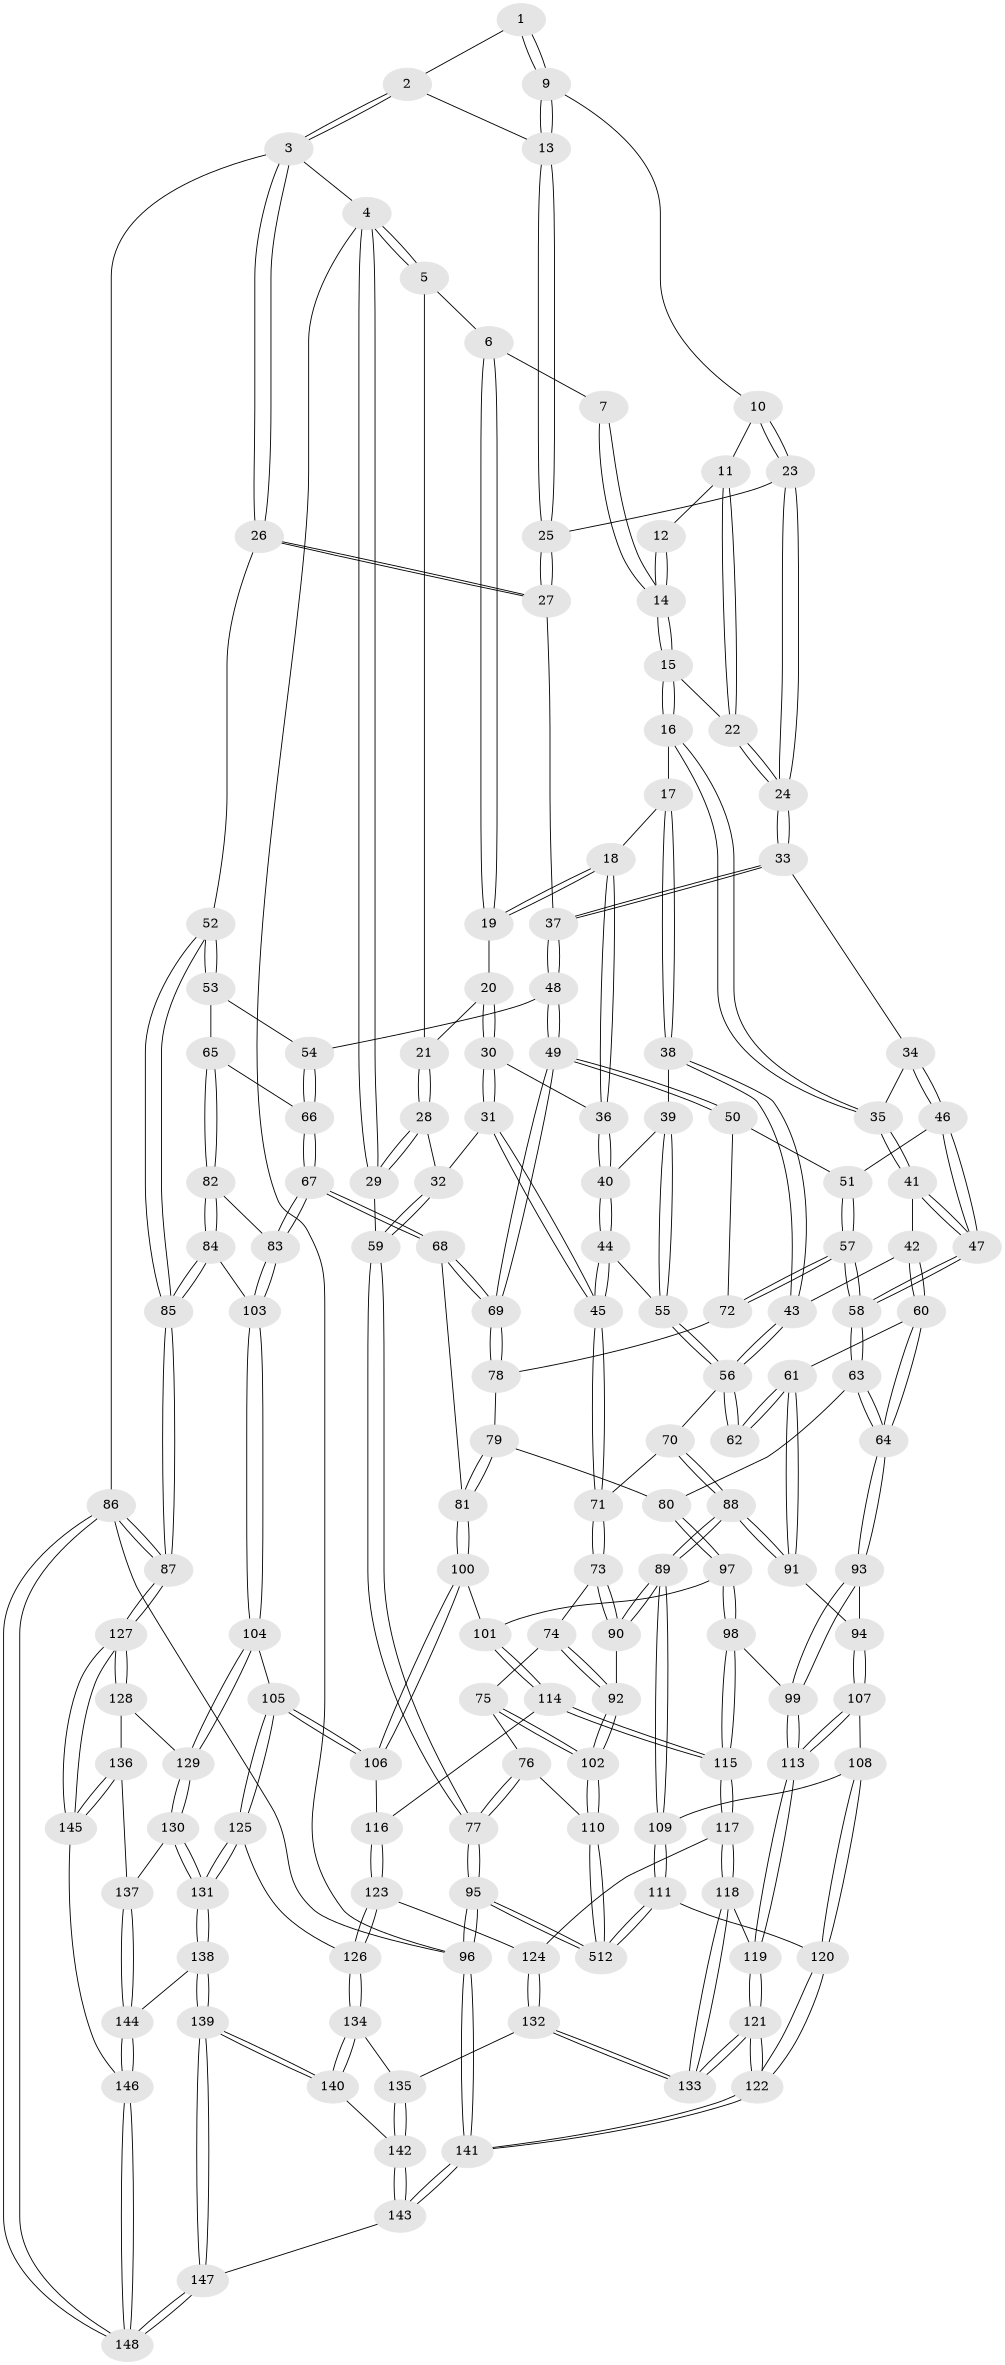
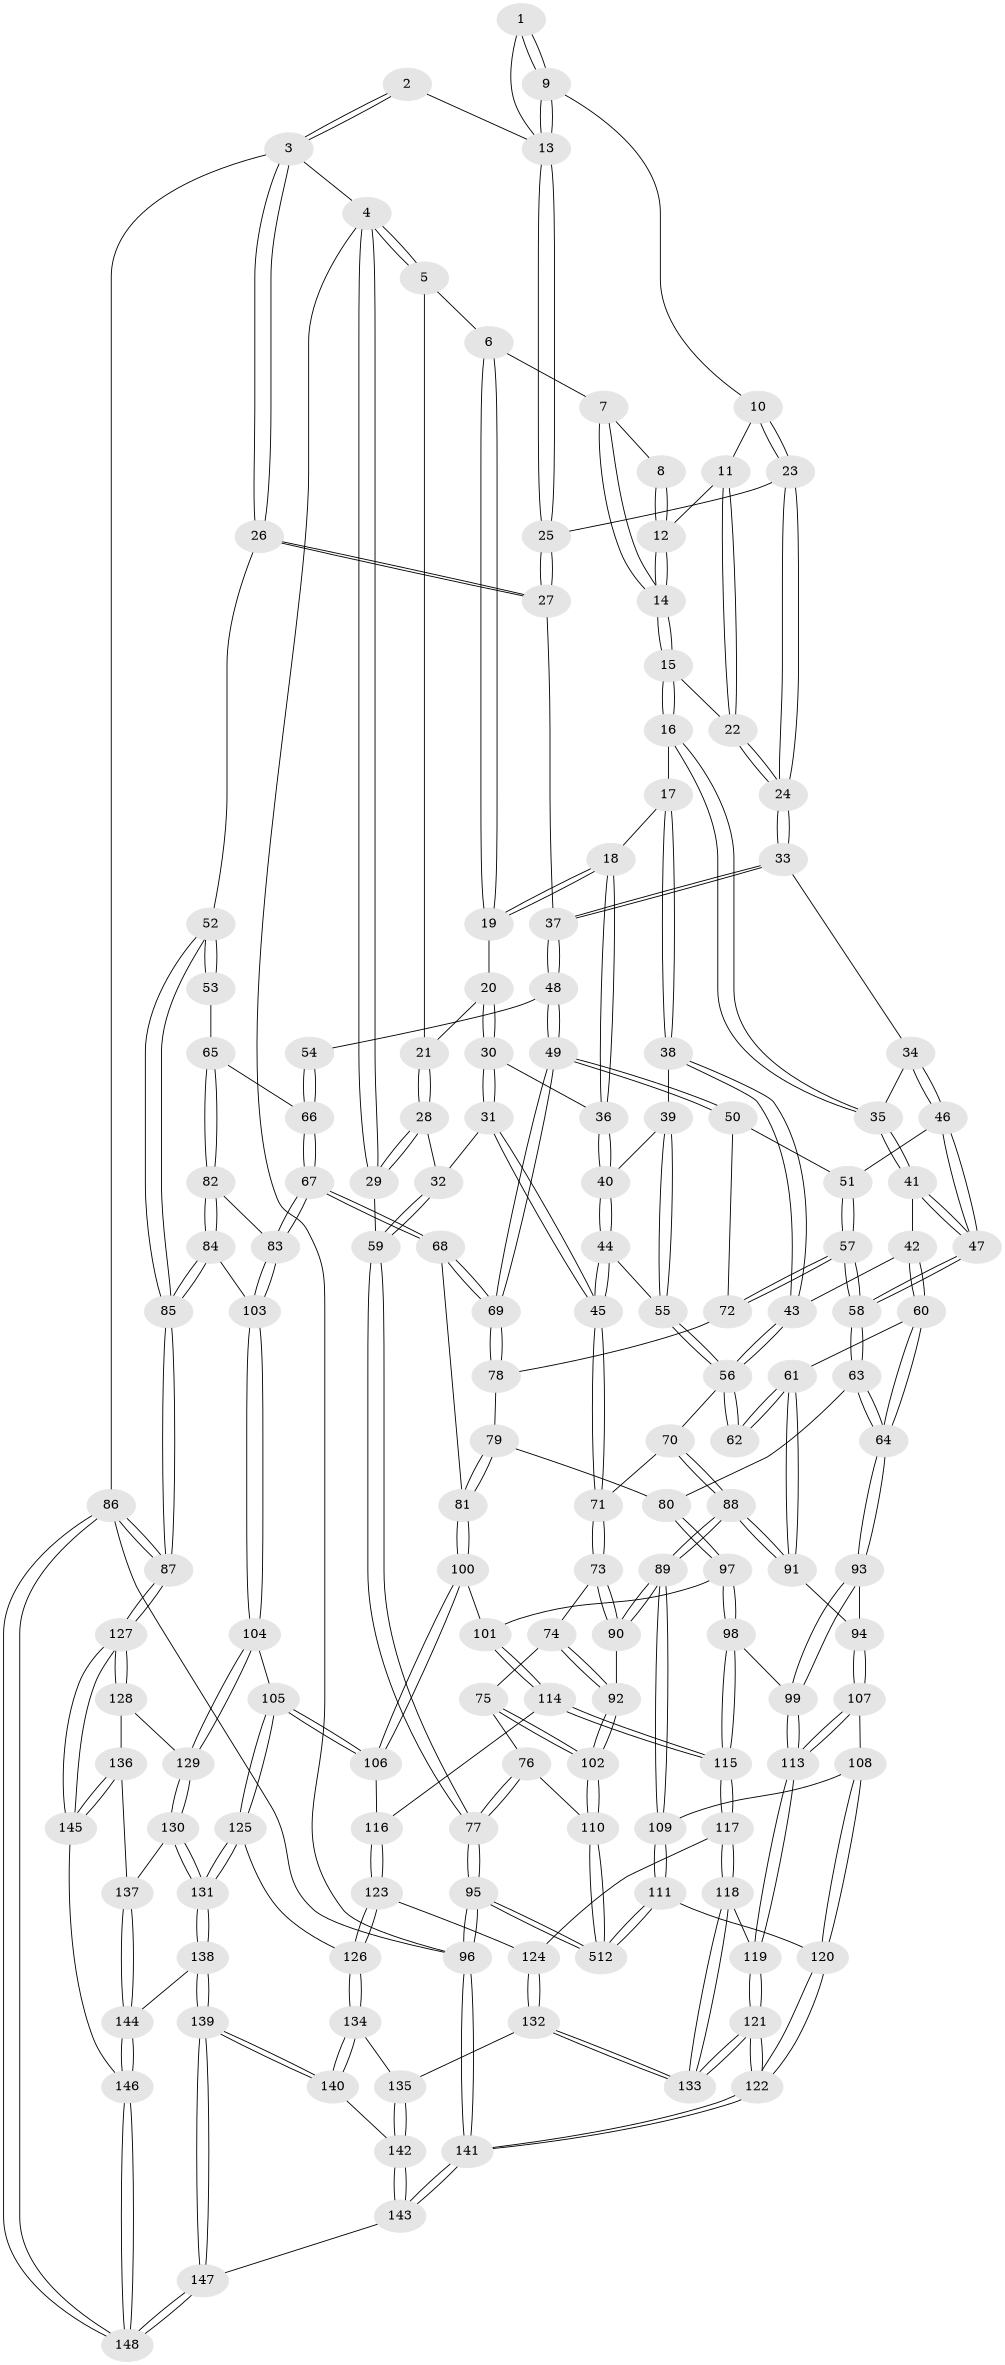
  graph {
    node [color=gray90 style=filled]
    1
    2
    9
    3
    13
    10
    4
    26
    86
    25
    5
    29
    96
    27
    52
    87
    148
    6
    21
    59
    141
    7
    19
    28
+   8
    14
    20
    12
    15
    11
    23
    22
    24
    16
    17
    35
    18
    38
    41
    36
    39
    43
    40
    30
    31
    32
    33
    37
    34
    53
    85
    48
    77
    45
    71
    46
    47
    51
    42
    44
    49
    54
    55
    56
    60
    58
    61
    64
    62
    70
    73
    57
    63
    50
    69
    66
    72
    78
    65
    82
    67
    80
    95
    91
    93
    94
    88
    97
    99
    83
    84
    68
    81
    103
    100
    79
    89
    74
    90
    75
    92
    76
    102
    110
    n105 [label=512]
    98
    101
    106
    104
    127
    128
    145
    109
    111
    107
    113
    108
    143
    115
    114
    117
    119
    116
    105
    129
    125
    130
    126
    131
    123
    120
    122
    121
    118
    124
    133
    132
    134
    135
    138
    140
    136
    146
    137
    144
    139
    142
    147
-   1 -- 2
+   1 -- 13
    1 -- 9
    1 -- 9
    2 -- 3
    2 -- 3
    2 -- 13
    9 -- 13
    9 -- 13
    9 -- 10
    3 -- 4
    3 -- 26
    3 -- 26
    3 -- 86
    13 -- 25
    13 -- 25
    10 -- 11
    10 -- 23
    10 -- 23
    4 -- 5
    4 -- 5
    4 -- 29
    4 -- 29
    4 -- 96
    26 -- 27
    26 -- 27
    26 -- 52
    86 -- 96
    86 -- 87
    86 -- 87
    86 -- 148
    86 -- 148
    25 -- 27
    25 -- 27
    5 -- 6
    5 -- 21
    29 -- 59
    96 -- 141
    96 -- 141
    27 -- 37
    52 -- 53
    52 -- 53
    52 -- 85
    52 -- 85
    87 -- 127
    87 -- 127
    6 -- 7
    6 -- 19
    6 -- 19
    21 -- 28
    21 -- 28
    59 -- 77
    59 -- 77
    141 -- 143
    141 -- 143
+   7 -- 8
    7 -- 14
    7 -- 14
    19 -- 20
    28 -- 29
    28 -- 29
    28 -- 32
+   8 -- 12
+   8 -- 12
    14 -- 15
    14 -- 15
    20 -- 21
    20 -- 30
    20 -- 30
    12 -- 14
    12 -- 14
    15 -- 22
    15 -- 16
    15 -- 16
    11 -- 12
    11 -- 22
    11 -- 22
    23 -- 25
    23 -- 24
    23 -- 24
    22 -- 24
    22 -- 24
    24 -- 33
    24 -- 33
    16 -- 17
    16 -- 35
    16 -- 35
    17 -- 18
    17 -- 38
    17 -- 38
    35 -- 41
    35 -- 41
    18 -- 19
    18 -- 19
    18 -- 36
    18 -- 36
    38 -- 39
    38 -- 43
    38 -- 43
    41 -- 47
    41 -- 47
    41 -- 42
    36 -- 40
    36 -- 40
    39 -- 40
    39 -- 55
    39 -- 55
    43 -- 56
    43 -- 56
    40 -- 44
    40 -- 44
    30 -- 36
    30 -- 31
    30 -- 31
    31 -- 32
    31 -- 45
    31 -- 45
    32 -- 59
    32 -- 59
    33 -- 37
    33 -- 37
    33 -- 34
    37 -- 48
    37 -- 48
    34 -- 35
    34 -- 46
    34 -- 46
-   53 -- 54
    53 -- 65
    85 -- 87
    85 -- 87
    48 -- 49
    48 -- 49
    48 -- 54
    77 -- 95
    77 -- 95
    45 -- 71
    45 -- 71
    71 -- 73
    71 -- 73
    46 -- 47
    46 -- 47
    46 -- 51
    47 -- 58
    47 -- 58
    51 -- 57
    51 -- 57
    42 -- 43
    42 -- 60
    42 -- 60
    44 -- 45
    44 -- 45
    44 -- 55
    49 -- 50
    49 -- 50
    49 -- 69
    49 -- 69
    54 -- 66
    54 -- 66
    55 -- 56
    55 -- 56
    56 -- 62
    56 -- 62
    56 -- 70
    60 -- 61
    60 -- 64
    60 -- 64
    58 -- 63
    58 -- 63
    61 -- 62
    61 -- 62
    61 -- 91
    61 -- 91
    64 -- 93
    64 -- 93
    70 -- 71
    70 -- 88
    70 -- 88
    73 -- 74
    73 -- 90
    73 -- 90
    57 -- 58
    57 -- 58
    57 -- 72
    57 -- 72
    63 -- 64
    63 -- 64
    63 -- 80
    50 -- 51
    50 -- 72
    69 -- 78
    69 -- 78
    66 -- 67
    66 -- 67
    72 -- 78
    78 -- 79
    65 -- 66
    65 -- 82
    65 -- 82
    82 -- 83
    82 -- 84
    82 -- 84
    67 -- 83
    67 -- 83
    67 -- 68
    67 -- 68
    80 -- 97
    80 -- 97
    95 -- 96
    95 -- 96
    95 -- n105
    95 -- n105
    91 -- 94
    93 -- 94
    93 -- 99
    93 -- 99
    94 -- 107
    94 -- 107
    88 -- 91
    88 -- 91
    88 -- 89
    88 -- 89
    97 -- 98
    97 -- 98
    97 -- 101
    99 -- 113
    99 -- 113
    83 -- 103
    83 -- 103
    84 -- 85
    84 -- 85
    84 -- 103
    68 -- 69
    68 -- 69
    68 -- 81
    81 -- 100
    81 -- 100
    103 -- 104
    103 -- 104
    100 -- 101
    100 -- 106
    100 -- 106
    79 -- 80
    79 -- 81
    79 -- 81
    89 -- 90
    89 -- 90
    89 -- 109
    89 -- 109
    74 -- 75
    74 -- 92
    74 -- 92
    90 -- 92
    75 -- 76
    75 -- 102
    75 -- 102
    92 -- 102
    92 -- 102
    76 -- 77
    76 -- 77
    76 -- 110
    102 -- 110
    102 -- 110
    110 -- n105
    110 -- n105
    98 -- 99
    98 -- 115
    98 -- 115
    101 -- 114
    101 -- 114
    106 -- 116
    104 -- 105
    104 -- 129
    104 -- 129
    127 -- 128
    127 -- 128
    127 -- 145
    127 -- 145
    128 -- 129
    128 -- 136
    145 -- 146
    109 -- 111
    109 -- 111
    111 -- n105
    111 -- n105
    111 -- 120
    107 -- 113
    107 -- 113
    107 -- 108
    113 -- 119
    113 -- 119
    108 -- 109
    108 -- 120
    108 -- 120
    143 -- 147
    115 -- 117
    115 -- 117
    114 -- 115
    114 -- 115
    114 -- 116
    117 -- 118
    117 -- 118
    117 -- 124
    119 -- 121
    119 -- 121
    116 -- 123
    116 -- 123
    105 -- 106
    105 -- 106
    105 -- 125
    105 -- 125
    129 -- 130
    129 -- 130
    125 -- 126
    125 -- 131
    125 -- 131
    130 -- 131
    130 -- 131
    130 -- 137
    126 -- 134
    126 -- 134
    131 -- 138
    131 -- 138
    123 -- 126
    123 -- 126
    123 -- 124
    120 -- 122
    120 -- 122
    122 -- 141
    122 -- 141
    121 -- 122
    121 -- 122
    121 -- 133
    121 -- 133
    118 -- 119
    118 -- 133
    118 -- 133
    124 -- 132
    124 -- 132
    132 -- 133
    132 -- 133
    132 -- 135
    134 -- 135
    134 -- 140
    134 -- 140
    135 -- 142
    135 -- 142
    138 -- 144
    138 -- 139
    138 -- 139
    140 -- 142
    136 -- 145
    136 -- 145
    136 -- 137
    146 -- 148
    146 -- 148
    137 -- 144
    137 -- 144
    144 -- 146
    144 -- 146
    139 -- 140
    139 -- 140
    139 -- 147
    139 -- 147
    142 -- 143
    142 -- 143
    147 -- 148
    147 -- 148
  }
